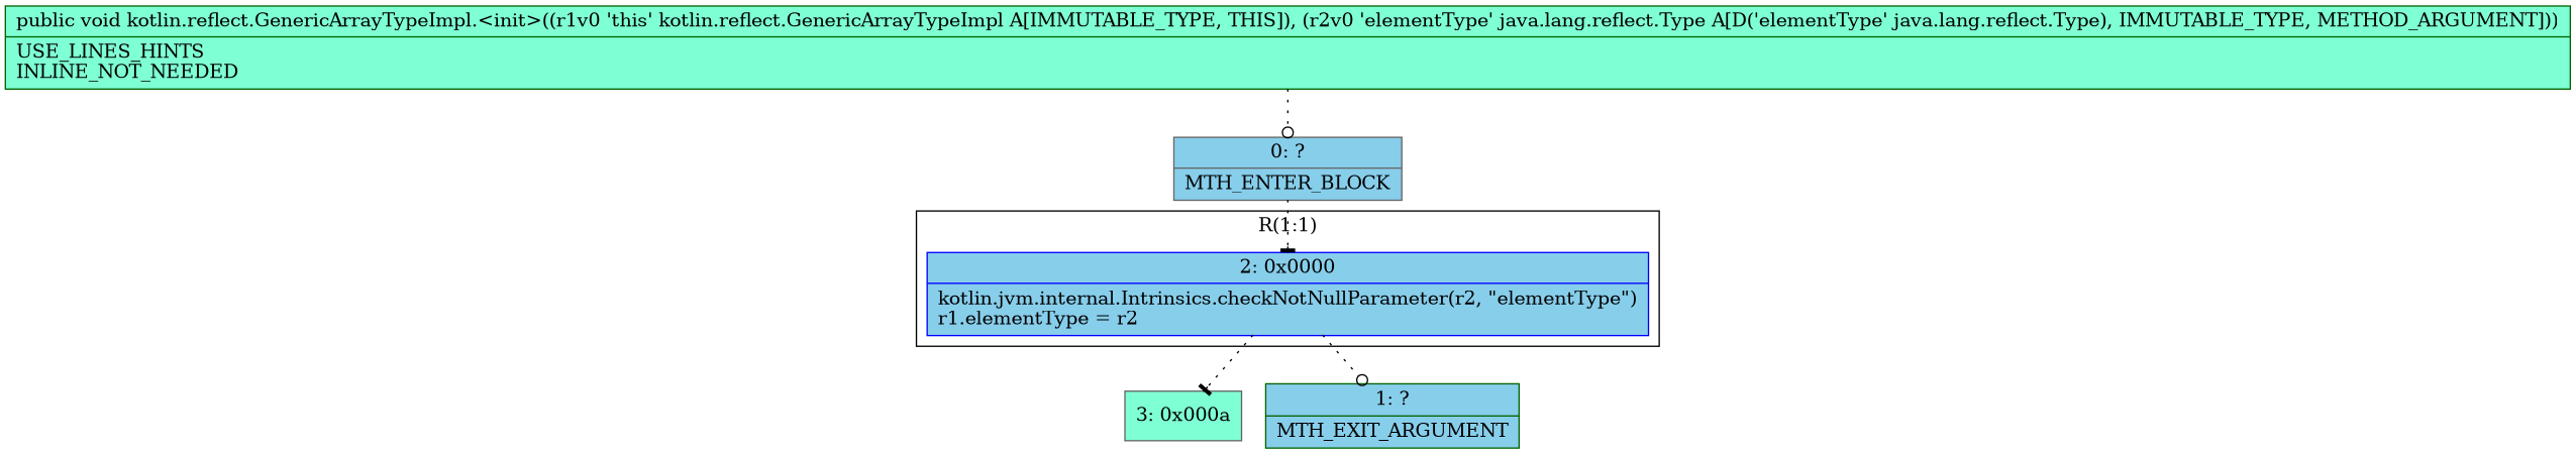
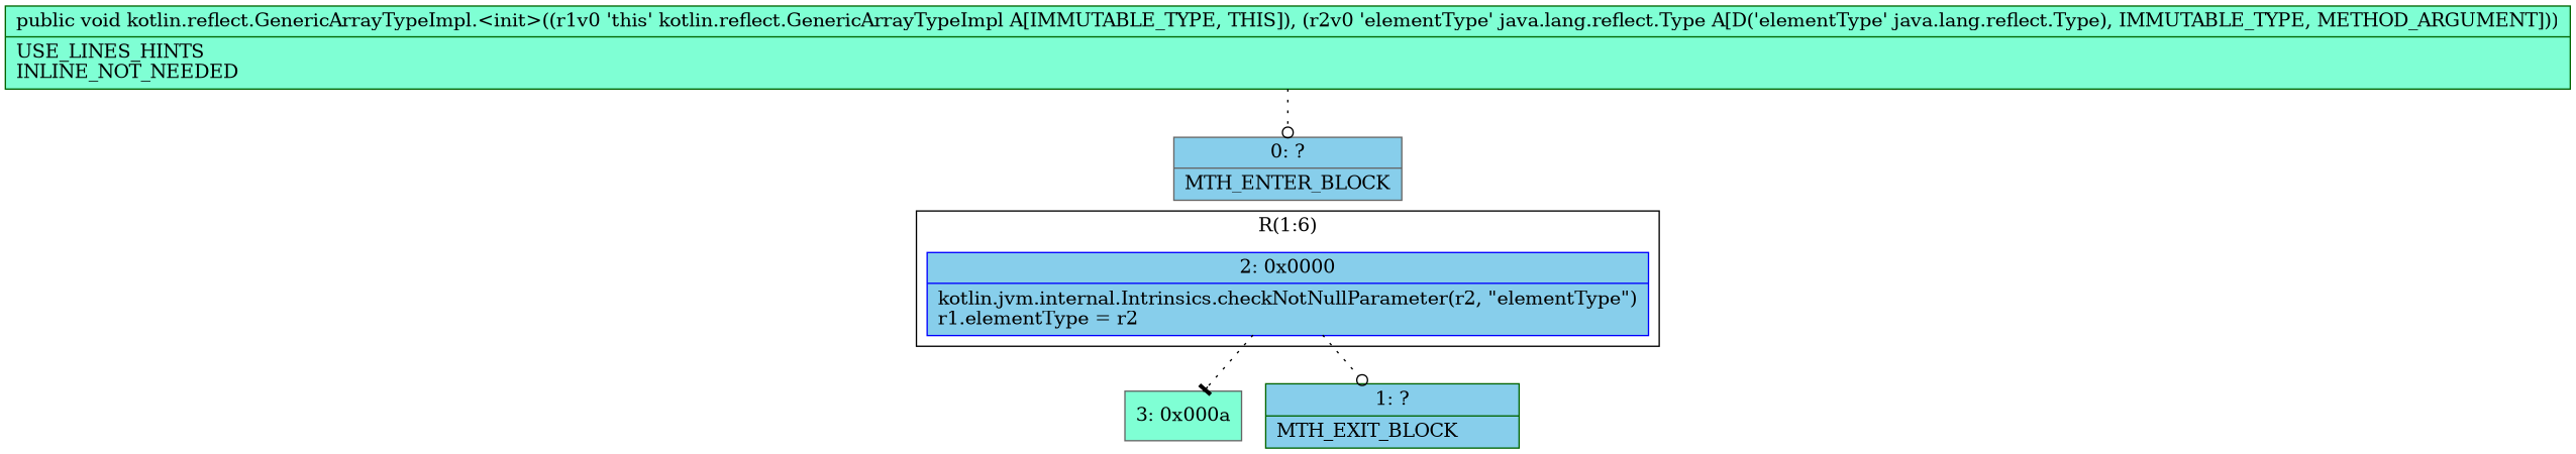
  digraph {
    node [color=gray40 fillcolor=skyblue shape=record style=filled]
    edge [arrowhead=tee style=dotted]
    n1 [color=blue label="{2\:\ 0x0000|kotlin.jvm.internal.Intrinsics.checkNotNullParameter(r2, \"elementType\")\lr1.elementType = r2\l}"]
    n2 [fillcolor=aquamarine label="{3\:\ 0x000a}"]
-   n3 [color=darkgreen label="{1\:\ ?|MTH_EXIT_ARGUMENT\l}"]
+   n3 [color=darkgreen label="{1\:\ ?|MTH_EXIT_BLOCK\l}"]
    n4 [label="{0\:\ ?|MTH_ENTER_BLOCK\l}"]
    n5 [color=darkgreen fillcolor=aquamarine label="{public void kotlin.reflect.GenericArrayTypeImpl.\<init\>((r1v0 'this' kotlin.reflect.GenericArrayTypeImpl A[IMMUTABLE_TYPE, THIS]), (r2v0 'elementType' java.lang.reflect.Type A[D('elementType' java.lang.reflect.Type), IMMUTABLE_TYPE, METHOD_ARGUMENT]))  | USE_LINES_HINTS\lINLINE_NOT_NEEDED\l}"]
    subgraph cluster_1 {
-     label="R(1:1)"
+     label="R(1:6)"
      n1
    }
    n1 -> n2
    n1 -> n3 [arrowhead=odot]
-   n4 -> n1
    n5 -> n4 [arrowhead=odot]
  }
